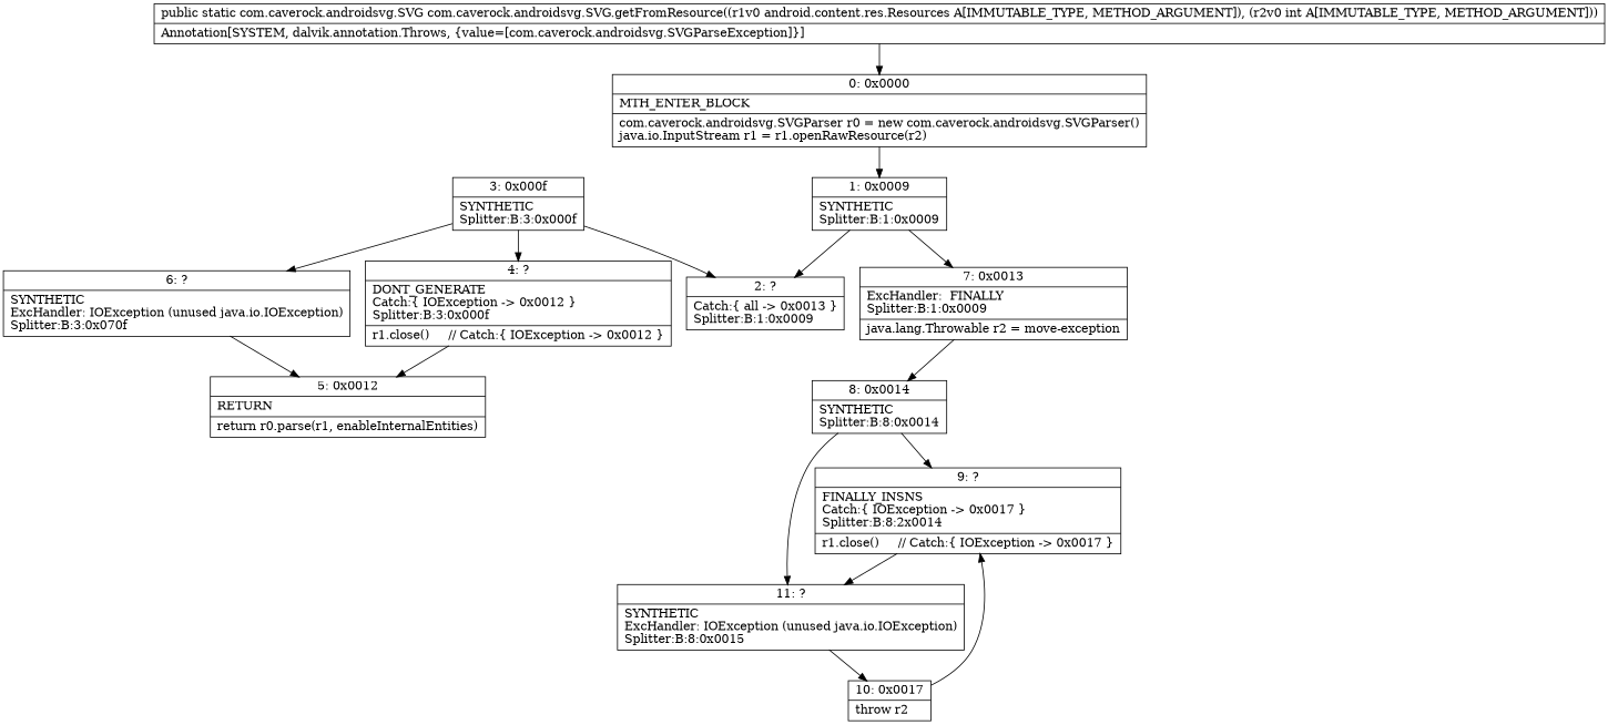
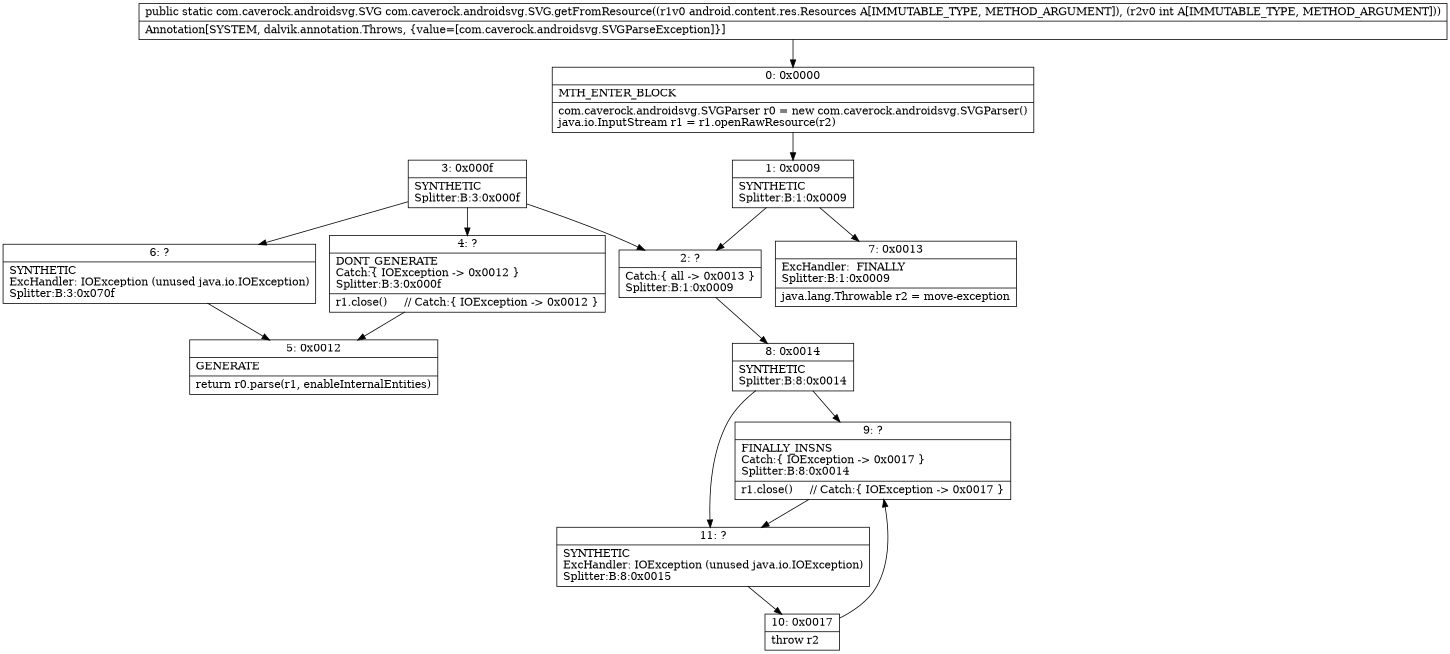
  digraph {
    node [shape=record]
    n1 [label="{0\:\ 0x0000|MTH_ENTER_BLOCK\l|com.caverock.androidsvg.SVGParser r0 = new com.caverock.androidsvg.SVGParser()\ljava.io.InputStream r1 = r1.openRawResource(r2)\l}"]
    n2 [label="{1\:\ 0x0009|SYNTHETIC\lSplitter:B:1:0x0009\l}"]
    n3 [label="{2\:\ ?|Catch:\{ all \-\> 0x0013 \}\lSplitter:B:1:0x0009\l}"]
    n4 [label="{7\:\ 0x0013|ExcHandler:  FINALLY\lSplitter:B:1:0x0009\l|java.lang.Throwable r2 = move\-exception\l}"]
    n5 [label="{8\:\ 0x0014|SYNTHETIC\lSplitter:B:8:0x0014\l}"]
    n6 [label="{3\:\ 0x000f|SYNTHETIC\lSplitter:B:3:0x000f\l}"]
    n7 [label="{4\:\ ?|DONT_GENERATE\lCatch:\{ IOException \-\> 0x0012 \}\lSplitter:B:3:0x000f\l|r1.close()     \/\/ Catch:\{ IOException \-\> 0x0012 \}\l}"]
    n8 [label="{6\:\ ?|SYNTHETIC\lExcHandler: IOException (unused java.io.IOException)\lSplitter:B:3:0x070f\l}"]
-   n9 [label="{5\:\ 0x0012|RETURN\l|return r0.parse(r1, enableInternalEntities)\l}"]
-   n10 [label="{9\:\ ?|FINALLY_INSNS\lCatch:\{ IOException \-\> 0x0017 \}\lSplitter:B:8:2x0014\l|r1.close()     \/\/ Catch:\{ IOException \-\> 0x0017 \}\l}"]
+   n9 [label="{5\:\ 0x0012|GENERATE\l|return r0.parse(r1, enableInternalEntities)\l}"]
+   n10 [label="{9\:\ ?|FINALLY_INSNS\lCatch:\{ IOException \-\> 0x0017 \}\lSplitter:B:8:0x0014\l|r1.close()     \/\/ Catch:\{ IOException \-\> 0x0017 \}\l}"]
    n11 [label="{11\:\ ?|SYNTHETIC\lExcHandler: IOException (unused java.io.IOException)\lSplitter:B:8:0x0015\l}"]
    n12 [label="{10\:\ 0x0017|throw r2\l}"]
    n13 [label="{public static com.caverock.androidsvg.SVG com.caverock.androidsvg.SVG.getFromResource((r1v0 android.content.res.Resources A[IMMUTABLE_TYPE, METHOD_ARGUMENT]), (r2v0 int A[IMMUTABLE_TYPE, METHOD_ARGUMENT]))  | Annotation[SYSTEM, dalvik.annotation.Throws, \{value=[com.caverock.androidsvg.SVGParseException]\}]\l}"]
    n1 -> n2
    n2 -> n3
    n2 -> n4
-   n4 -> n5
+   n3 -> n5
    n5 -> n10
    n5 -> n11
    n6 -> n3
    n6 -> n7
    n6 -> n8
    n7 -> n9
    n8 -> n9
    n10 -> n11
    n11 -> n12
    n12 -> n10
    n13 -> n1
  }
